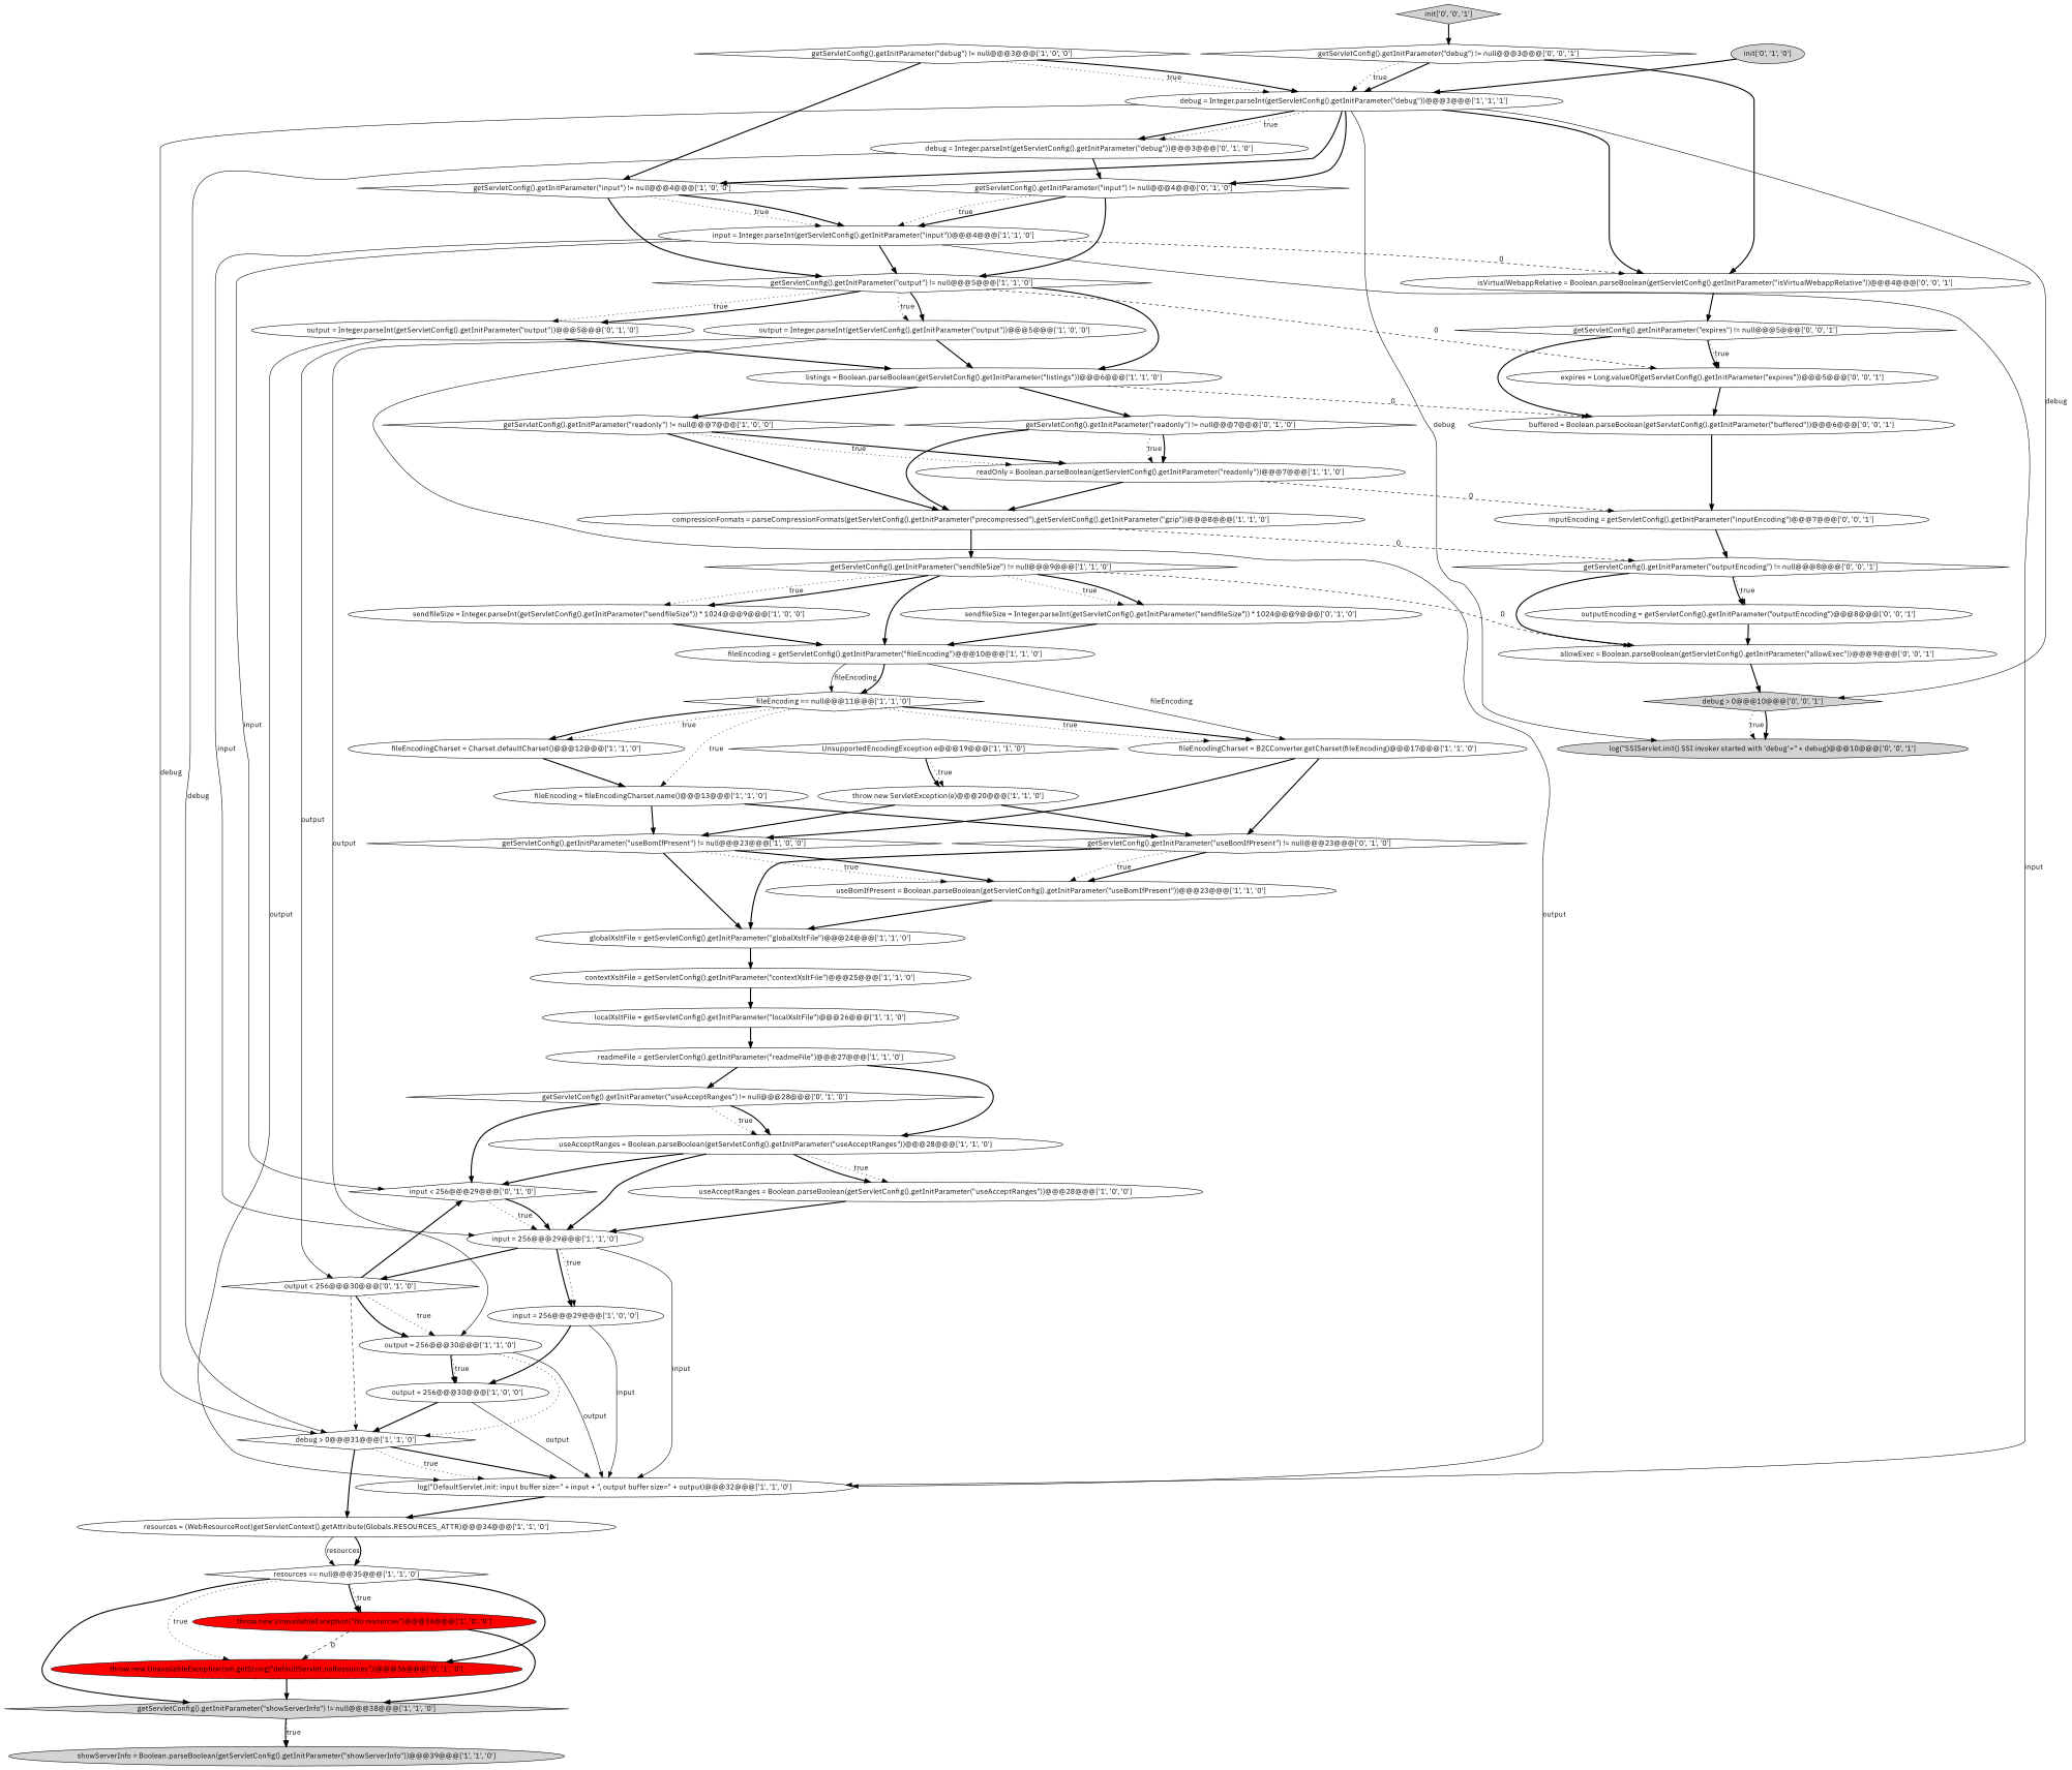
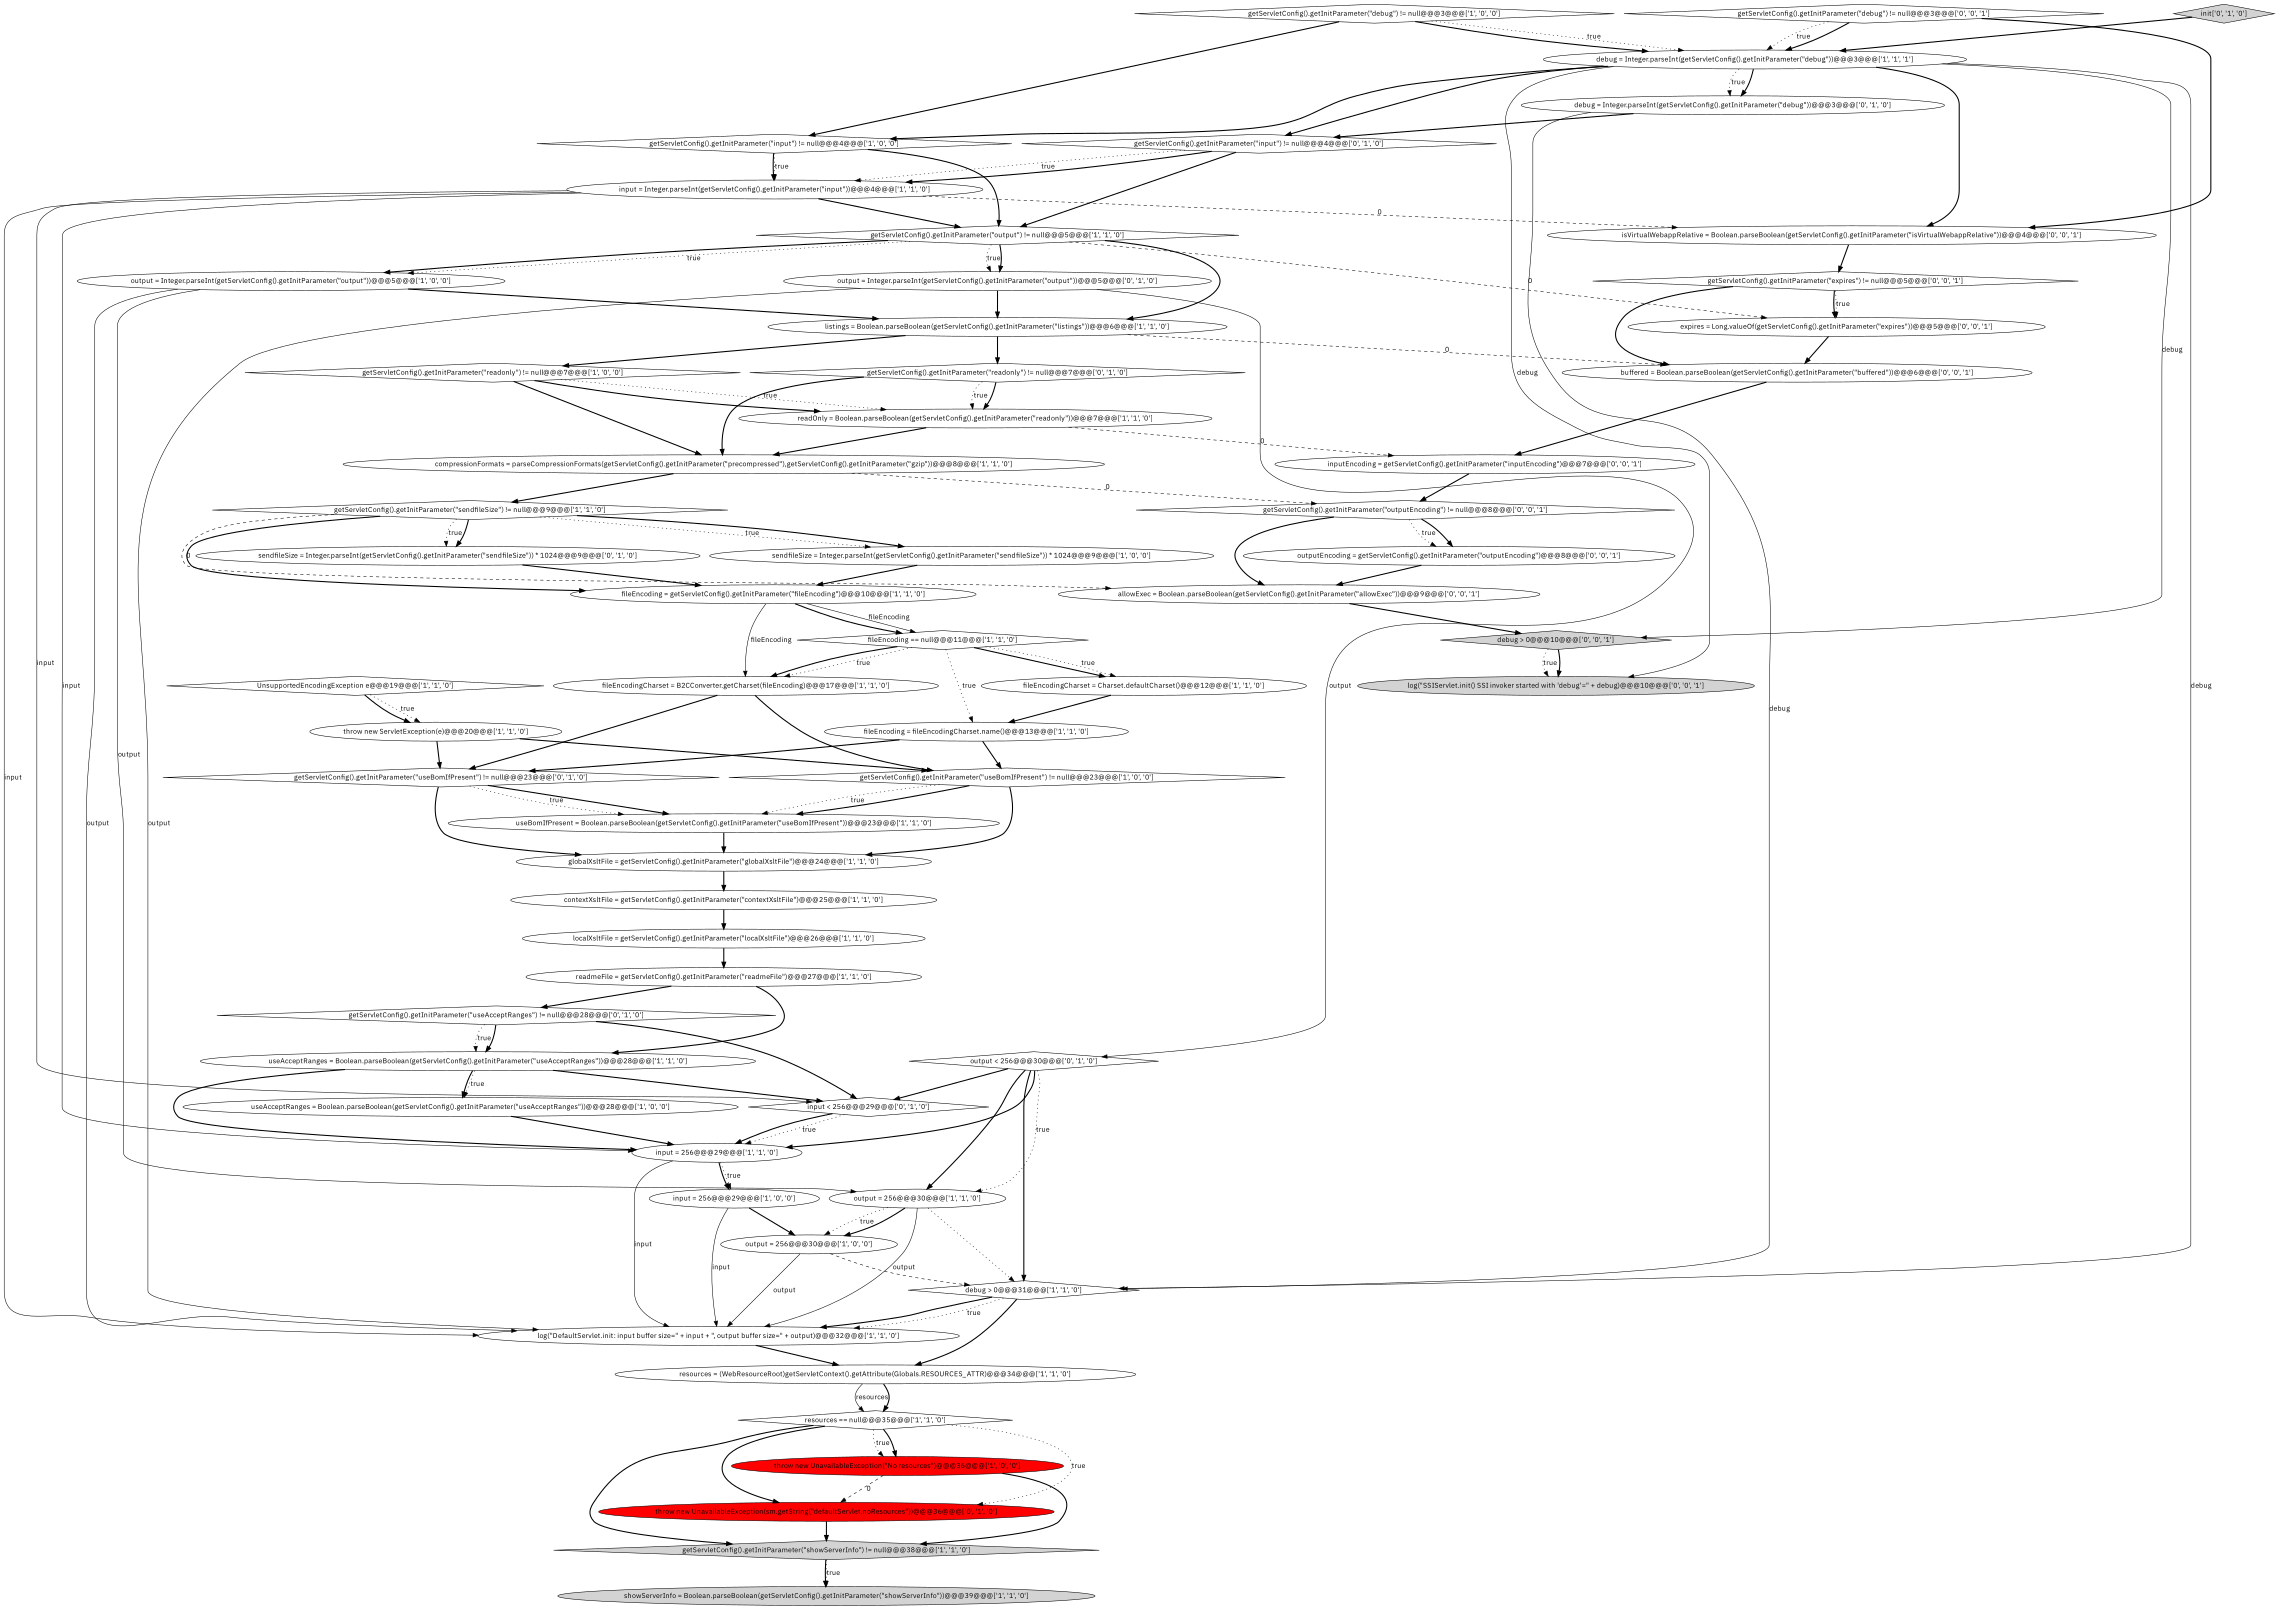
  digraph {
    fontname="IBM Plex Sans"
    node [fillcolor=white fontname="IBM Plex Sans" shape=ellipse style=filled]
    edge [fontname="IBM Plex Sans" style=bold]
    n1 [label="getServletConfig().getInitParameter(\"output\") != null@@@5@@@['1', '1', '0']" shape=diamond]
    n2 [label="listings = Boolean.parseBoolean(getServletConfig().getInitParameter(\"listings\"))@@@6@@@['1', '1', '0']"]
    n3 [label="output = Integer.parseInt(getServletConfig().getInitParameter(\"output\"))@@@5@@@['0', '1', '0']"]
    n4 [label="output = Integer.parseInt(getServletConfig().getInitParameter(\"output\"))@@@5@@@['1', '0', '0']"]
    n5 [label="expires = Long.valueOf(getServletConfig().getInitParameter(\"expires\"))@@@5@@@['0', '0', '1']"]
    n6 [label="getServletConfig().getInitParameter(\"readonly\") != null@@@7@@@['0', '1', '0']" shape=diamond]
    n7 [label="getServletConfig().getInitParameter(\"readonly\") != null@@@7@@@['1', '0', '0']" shape=diamond]
    n8 [label="buffered = Boolean.parseBoolean(getServletConfig().getInitParameter(\"buffered\"))@@@6@@@['0', '0', '1']"]
    n9 [label="output < 256@@@30@@@['0', '1', '0']" shape=diamond]
    n10 [label="log(\"DefaultServlet.init: input buffer size=\" + input + \", output buffer size=\" + output)@@@32@@@['1', '1', '0']"]
    n11 [label="output = 256@@@30@@@['1', '1', '0']"]
    n12 [label="allowExec = Boolean.parseBoolean(getServletConfig().getInitParameter(\"allowExec\"))@@@9@@@['0', '0', '1']"]
    n13 [fillcolor=lightgray label="debug > 0@@@10@@@['0', '0', '1']" shape=diamond]
    n14 [fillcolor=lightgray label="log(\"SSIServlet.init() SSI invoker started with 'debug'=\" + debug)@@@10@@@['0', '0', '1']"]
    n15 [label="readOnly = Boolean.parseBoolean(getServletConfig().getInitParameter(\"readonly\"))@@@7@@@['1', '1', '0']"]
    n16 [label="compressionFormats = parseCompressionFormats(getServletConfig().getInitParameter(\"precompressed\"),getServletConfig().getInitParameter(\"gzip\"))@@@8@@@['1', '1', '0']"]
    n17 [label="inputEncoding = getServletConfig().getInitParameter(\"inputEncoding\")@@@7@@@['0', '0', '1']"]
-   n18 [fillcolor=lightgray label="init['0', '0', '1']" shape=diamond]
    n19 [label="getServletConfig().getInitParameter(\"debug\") != null@@@3@@@['0', '0', '1']" shape=diamond]
    n20 [label="debug = Integer.parseInt(getServletConfig().getInitParameter(\"debug\"))@@@3@@@['1', '1', '1']"]
    n21 [label="isVirtualWebappRelative = Boolean.parseBoolean(getServletConfig().getInitParameter(\"isVirtualWebappRelative\"))@@@4@@@['0', '0', '1']"]
    n22 [label="fileEncodingCharset = Charset.defaultCharset()@@@12@@@['1', '1', '0']"]
    n23 [label="fileEncoding = fileEncodingCharset.name()@@@13@@@['1', '1', '0']"]
    n24 [label="getServletConfig().getInitParameter(\"useBomIfPresent\") != null@@@23@@@['0', '1', '0']" shape=diamond]
    n25 [label="getServletConfig().getInitParameter(\"useBomIfPresent\") != null@@@23@@@['1', '0', '0']" shape=diamond]
    n26 [label="globalXsltFile = getServletConfig().getInitParameter(\"globalXsltFile\")@@@24@@@['1', '1', '0']"]
    n27 [label="contextXsltFile = getServletConfig().getInitParameter(\"contextXsltFile\")@@@25@@@['1', '1', '0']"]
    n28 [label="localXsltFile = getServletConfig().getInitParameter(\"localXsltFile\")@@@26@@@['1', '1', '0']"]
    n29 [label="useBomIfPresent = Boolean.parseBoolean(getServletConfig().getInitParameter(\"useBomIfPresent\"))@@@23@@@['1', '1', '0']"]
    n30 [label="input < 256@@@29@@@['0', '1', '0']" shape=diamond]
    n31 [label="input = 256@@@29@@@['1', '1', '0']"]
    n32 [label="input = 256@@@29@@@['1', '0', '0']"]
    n33 [label="debug > 0@@@31@@@['1', '1', '0']" shape=diamond]
    n34 [label="getServletConfig().getInitParameter(\"expires\") != null@@@5@@@['0', '0', '1']" shape=diamond]
    n35 [label="getServletConfig().getInitParameter(\"outputEncoding\") != null@@@8@@@['0', '0', '1']" shape=diamond]
    n36 [label="getServletConfig().getInitParameter(\"sendfileSize\") != null@@@9@@@['1', '1', '0']" shape=diamond]
    n37 [label="useAcceptRanges = Boolean.parseBoolean(getServletConfig().getInitParameter(\"useAcceptRanges\"))@@@28@@@['1', '1', '0']"]
    n38 [label="useAcceptRanges = Boolean.parseBoolean(getServletConfig().getInitParameter(\"useAcceptRanges\"))@@@28@@@['1', '0', '0']"]
    n39 [label="getServletConfig().getInitParameter(\"debug\") != null@@@3@@@['1', '0', '0']" shape=diamond]
    n40 [label="getServletConfig().getInitParameter(\"input\") != null@@@4@@@['1', '0', '0']" shape=diamond]
    n41 [label="input = Integer.parseInt(getServletConfig().getInitParameter(\"input\"))@@@4@@@['1', '1', '0']"]
    n42 [label="debug = Integer.parseInt(getServletConfig().getInitParameter(\"debug\"))@@@3@@@['0', '1', '0']"]
    n43 [label="getServletConfig().getInitParameter(\"input\") != null@@@4@@@['0', '1', '0']" shape=diamond]
    n44 [label="resources = (WebResourceRoot)getServletContext().getAttribute(Globals.RESOURCES_ATTR)@@@34@@@['1', '1', '0']"]
    n45 [fillcolor=lightgray label="getServletConfig().getInitParameter(\"showServerInfo\") != null@@@38@@@['1', '1', '0']" shape=diamond]
    n46 [fillcolor=lightgray label="showServerInfo = Boolean.parseBoolean(getServletConfig().getInitParameter(\"showServerInfo\"))@@@39@@@['1', '1', '0']"]
    n47 [label="output = 256@@@30@@@['1', '0', '0']"]
    n48 [label="resources == null@@@35@@@['1', '1', '0']" shape=diamond]
    n49 [fillcolor=red label="throw new UnavailableException(sm.getString(\"defaultServlet.noResources\"))@@@36@@@['0', '1', '0']"]
    n50 [fillcolor=red label="throw new UnavailableException(\"No resources\")@@@36@@@['1', '0', '0']"]
    n51 [label="fileEncodingCharset = B2CConverter.getCharset(fileEncoding)@@@17@@@['1', '1', '0']"]
    n52 [label="outputEncoding = getServletConfig().getInitParameter(\"outputEncoding\")@@@8@@@['0', '0', '1']"]
    n53 [label="sendfileSize = Integer.parseInt(getServletConfig().getInitParameter(\"sendfileSize\")) * 1024@@@9@@@['1', '0', '0']"]
    n54 [label="fileEncoding = getServletConfig().getInitParameter(\"fileEncoding\")@@@10@@@['1', '1', '0']"]
    n55 [label="fileEncoding == null@@@11@@@['1', '1', '0']" shape=diamond]
-   n56 [fillcolor=lightgray label="init['0', '1', '0']"]
+   n56 [fillcolor=lightgray label="init['0', '1', '0']" shape=diamond]
    n57 [label="readmeFile = getServletConfig().getInitParameter(\"readmeFile\")@@@27@@@['1', '1', '0']"]
    n58 [label="getServletConfig().getInitParameter(\"useAcceptRanges\") != null@@@28@@@['0', '1', '0']" shape=diamond]
    n59 [label="sendfileSize = Integer.parseInt(getServletConfig().getInitParameter(\"sendfileSize\")) * 1024@@@9@@@['0', '1', '0']"]
    n60 [label="UnsupportedEncodingException e@@@19@@@['1', '1', '0']" shape=diamond]
    n61 [label="throw new ServletException(e)@@@20@@@['1', '1', '0']"]
    n1 -> n2
    n1 -> n3 [label=true style=dotted]
    n1 -> n3
    n1 -> n4
    n1 -> n4 [label=true style=dotted]
    n1 -> n5 [label=0 style=dashed]
    n2 -> n6
    n2 -> n7
    n2 -> n8 [label=0 style=dashed]
    n3 -> n2
    n3 -> n9 [label=output style=solid]
    n3 -> n10 [label=output style=solid]
    n4 -> n2
    n4 -> n10 [label=output style=solid]
    n4 -> n11 [label=output style=solid]
    n5 -> n8
    n6 -> n15
    n6 -> n15 [label=true style=dotted]
    n6 -> n16
    n7 -> n15
    n7 -> n15 [label=true style=dotted]
    n7 -> n16
    n8 -> n17
    n9 -> n11 [label=true style=dotted]
    n9 -> n11
    n9 -> n30
-   n9 -> n33 [style=dashed]
+   n9 -> n33
    n10 -> n44
    n11 -> n10 [label=output style=solid]
    n11 -> n33 [style=dotted]
    n11 -> n47 [label=true style=dotted]
    n11 -> n47
    n12 -> n13
    n13 -> n14
    n13 -> n14 [label=true style=dotted]
    n15 -> n16
    n15 -> n17 [label=0 style=dashed]
    n16 -> n35 [label=0 style=dashed]
    n16 -> n36
    n17 -> n35
-   n18 -> n19
    n19 -> n20
    n19 -> n20 [label=true style=dotted]
    n19 -> n21
    n20 -> n13 [label=debug style=solid]
    n20 -> n14 [label=debug style=solid]
    n20 -> n21
    n20 -> n33 [label=debug style=solid]
    n20 -> n40
    n20 -> n42
    n20 -> n42 [label=true style=dotted]
    n20 -> n43
    n21 -> n34
    n22 -> n23
    n23 -> n24
    n23 -> n25
    n24 -> n26
    n24 -> n29
    n24 -> n29 [label=true style=dotted]
    n25 -> n26
    n25 -> n29
    n25 -> n29 [label=true style=dotted]
    n26 -> n27
    n27 -> n28
    n28 -> n57
    n29 -> n26
    n30 -> n31 [label=true style=dotted]
    n30 -> n31
-   n31 -> n9
+   n9 -> n31
    n31 -> n10 [label=input style=solid]
    n31 -> n32
    n31 -> n32 [label=true style=dotted]
    n32 -> n10 [label=input style=solid]
    n32 -> n47
    n33 -> n10 [label=true style=dotted]
    n33 -> n10
    n33 -> n44
    n34 -> n5
    n34 -> n5 [label=true style=dotted]
    n34 -> n8
    n35 -> n12
    n35 -> n52 [label=true style=dotted]
    n35 -> n52
    n36 -> n12 [label=0 style=dashed]
    n36 -> n53 [label=true style=dotted]
    n36 -> n53
    n36 -> n54
    n36 -> n59 [label=true style=dotted]
    n36 -> n59
    n37 -> n30
    n37 -> n31
    n37 -> n38 [label=true style=dotted]
    n37 -> n38
    n38 -> n31
    n39 -> n20 [label=true style=dotted]
    n39 -> n20
    n39 -> n40
    n40 -> n1
    n40 -> n41 [label=true style=dotted]
    n40 -> n41
    n41 -> n1
    n41 -> n10 [label=input style=solid]
    n41 -> n21 [label=0 style=dashed]
    n41 -> n30 [label=input style=solid]
    n41 -> n31 [label=input style=solid]
    n42 -> n33 [label=debug style=solid]
    n42 -> n43
    n43 -> n1
    n43 -> n41
    n43 -> n41 [label=true style=dotted]
    n44 -> n48 [label=resources style=solid]
    n44 -> n48
    n45 -> n46
    n45 -> n46 [label=true style=dotted]
    n47 -> n10 [label=output style=solid]
-   n47 -> n33
+   n47 -> n33 [style=dashed]
    n48 -> n45
    n48 -> n49 [label=true style=dotted]
    n48 -> n49
    n48 -> n50 [label=true style=dotted]
    n48 -> n50
    n49 -> n45
    n50 -> n45
    n50 -> n49 [label=0 style=dashed]
    n51 -> n24
    n51 -> n25
    n52 -> n12
    n53 -> n54
    n54 -> n51 [label=fileEncoding style=solid]
    n54 -> n55 [label=fileEncoding style=solid]
    n54 -> n55
    n55 -> n22
    n55 -> n22 [label=true style=dotted]
    n55 -> n23 [label=true style=dotted]
    n55 -> n51 [label=true style=dotted]
    n55 -> n51
    n56 -> n20
    n57 -> n37
    n57 -> n58
    n58 -> n30
    n58 -> n37 [label=true style=dotted]
    n58 -> n37
    n59 -> n54
    n60 -> n61 [label=true style=dotted]
    n60 -> n61
    n61 -> n24
    n61 -> n25
  }
